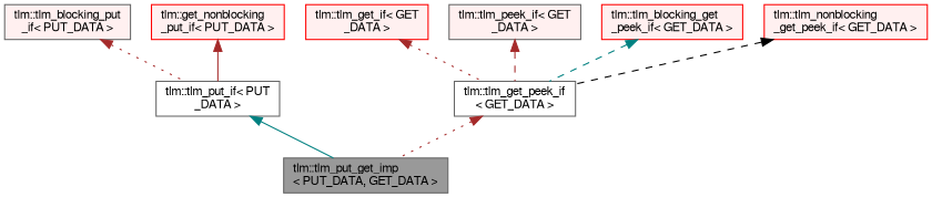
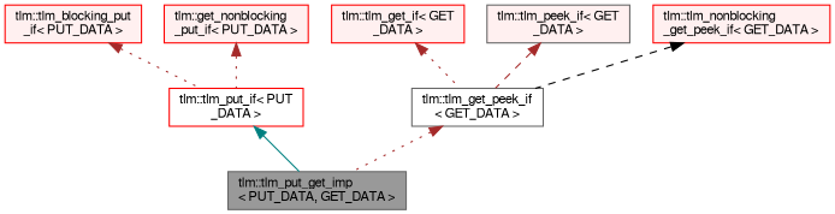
  digraph {
    rankdir=TB
    node [color=red fillcolor="#FFF0F0" fontname=FreeSans fontsize=10 shape=box style=filled]
    edge [color=brown dir=back fontname=FreeSans fontsize=10 labelfontname=FreeSans labelfontsize=10 style=dotted]
    n1 [color=gray40 fillcolor=grey60 fontcolor=black height=0.2 label="tlm::tlm_put_get_imp\l\< PUT_DATA, GET_DATA \>" width=0.4]
-   n2 [color=gray40 fillcolor=white height=0.2 label="tlm::tlm_put_if\< PUT\l_DATA \>" width=0.4]
-   n3 [color=gray40 height=0.2 label="tlm::tlm_blocking_put\l_if\< PUT_DATA \>" width=0.4]
+   n2 [fillcolor=white height=0.2 label="tlm::tlm_put_if\< PUT\l_DATA \>" width=0.4]
+   n3 [height=0.2 label="tlm::tlm_blocking_put\l_if\< PUT_DATA \>" width=0.4]
    n4 [height=0.2 label="tlm::get_nonblocking\l_put_if\< PUT_DATA \>" width=0.4]
    n5 [color=gray40 fillcolor=white height=0.2 label="tlm::tlm_get_peek_if\l\< GET_DATA \>" width=0.4]
    n6 [height=0.2 label="tlm::tlm_get_if\< GET\l_DATA \>" width=0.4]
    n7 [color=gray40 height=0.2 label="tlm::tlm_peek_if\< GET\l_DATA \>" width=0.4]
-   n8 [height=0.2 label="tlm::tlm_blocking_get\l_peek_if\< GET_DATA \>" width=0.4]
    n9 [height=0.2 label="tlm::tlm_nonblocking\l_get_peek_if\< GET_DATA \>" width=0.4]
    n2 -> n1 [color=teal style=solid]
    n3 -> n2
-   n4 -> n2 [style=solid]
+   n4 -> n2
    n5 -> n1
    n6 -> n5
    n7 -> n5 [style=dashed]
-   n8 -> n5 [color=teal style=dashed]
    n9 -> n5 [color=black style=dashed]
  }
